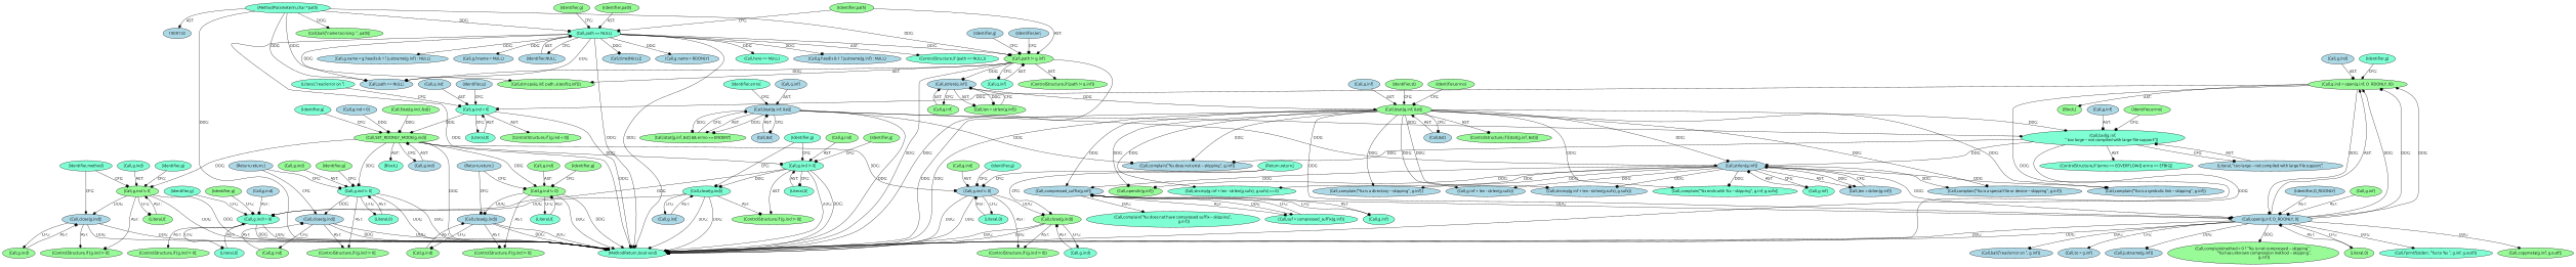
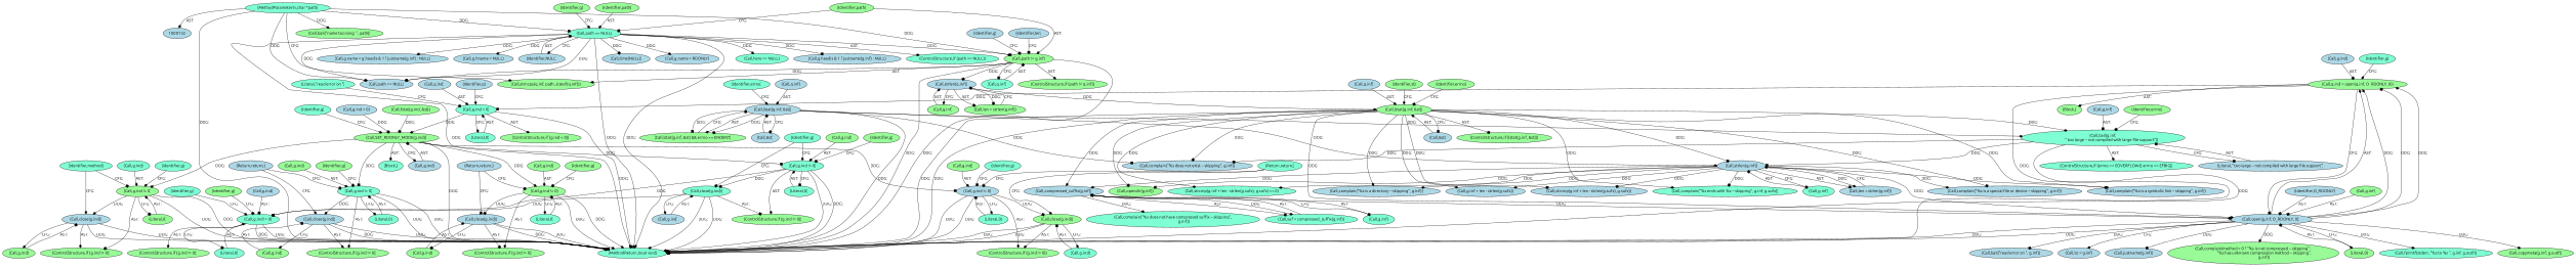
  digraph {
    fontname=Ubuntu
    node [fillcolor=palegreen fontname=Ubuntu style=filled]
    edge [arrowhead=diamond fontname=Ubuntu]
    n1 [label="(Call,g.ind = open(g.inf, O_RDONLY, 0))"]
    n2 [fillcolor=lightblue label="(Call,open(g.inf, O_RDONLY, 0))"]
    n3 [fillcolor=aquamarine label="(Call,g.ind < 0)"]
    n4 [fillcolor=aquamarine label="(MethodReturn,local void)"]
    n5 [label="(Block,)"]
    n6 [label="(Call,complain(method < 0 ? \"%s is not compressed -- skipping\" :\n                         \"%s has unknown compression method -- skipping\",\n                         g.inf))"]
    n7 [fillcolor=aquamarine label="(Call,fprintf(stderr, \"%s to %s \", g.inf, g.outf))"]
    n8 [label="(Call,copymeta(g.inf, g.outf))"]
    n9 [label="(Literal,0)"]
    n10 [fillcolor=lightblue label="(Call,bail(\"read error on \", g.inf))"]
    n11 [fillcolor=lightblue label="(Call,to = g.inf)"]
    n12 [fillcolor=lightblue label="(Call,justname(g.inf))"]
    n13 [label="(Call,SET_RDONLY_MODE(g.ind))"]
    n14 [fillcolor=aquamarine label="(Literal,0)"]
    n15 [label="(ControlStructure,if (g.ind < 0))"]
    n16 [fillcolor=lightblue label="(Call,strlen(g.inf))"]
    n17 [fillcolor=lightblue label="(Call,compressed_suffix(g.inf))"]
    n18 [fillcolor=aquamarine label="(Call,complain(\"%s ends with %s -- skipping\", g.inf, g.sufx))"]
    n19 [label="(Call,opendir(g.inf))"]
    n20 [fillcolor=lightblue label="(Call,complain(\"%s is a directory -- skipping\", g.inf))"]
    n21 [fillcolor=aquamarine label="(Call,g.inf)"]
    n22 [fillcolor=lightblue label="(Call,g.inf + len - strlen(g.sufx))"]
    n23 [fillcolor=lightblue label="(Call,len = strlen(g.inf))"]
    n24 [fillcolor=lightblue label="(Call,strcmp(g.inf + len - strlen(g.sufx), g.sufx))"]
    n25 [fillcolor=lightblue label="(Call,complain(\"%s is a special file or device -- skipping\", g.inf))"]
    n26 [fillcolor=lightblue label="(Call,complain(\"%s is a symbolic link -- skipping\", g.inf))"]
    n27 [fillcolor=aquamarine label="(Call,strcmp(g.inf + len - strlen(g.sufx), g.sufx) == 0)"]
    n28 [fillcolor=aquamarine label="(Call,complain(\"%s does not have compressed suffix -- skipping\",\n                         g.inf))"]
    n29 [fillcolor=aquamarine label="(Call,suf = compressed_suffix(g.inf))"]
    n30 [fillcolor=aquamarine label="(Call,g.inf)"]
    n31 [fillcolor=aquamarine label="(Call,bail(g.inf,\n                    \" too large -- not compiled with large file support\"))"]
    n32 [fillcolor=lightblue label="(Literal,\" too large -- not compiled with large file support\")"]
    n33 [fillcolor=aquamarine label="(ControlStructure,if (errno == EOVERFLOW || errno == EFBIG))"]
    n34 [fillcolor=lightblue label="(Call,complain(\"%s does not exist -- skipping\", g.inf))"]
    n35 [fillcolor=lightblue label="(Call,lstat(g.inf, &st))"]
    n36 [fillcolor=lightblue label="(Call,&st)"]
    n37 [label="(Call,lstat(g.inf, &st) && errno == ENOENT)"]
    n38 [label="(Call,lstat(g.inf, &st))"]
    n39 [fillcolor=lightblue label="(Call,&st)"]
    n40 [label="(ControlStructure,if (lstat(g.inf, &st)))"]
    n41 [fillcolor=lightblue label="(Call,strlen(g.inf))"]
    n42 [label="(Call,g.inf)"]
    n43 [label="(Call,len = strlen(g.inf))"]
    n44 [label="(Call,path != g.inf)"]
    n45 [fillcolor=aquamarine label="(Call,g.inf)"]
    n46 [fillcolor=lightblue label="(Call,path == NULL)"]
    n47 [label="(ControlStructure,if (path != g.inf))"]
    n48 [label="(Call,strncpy(g.inf, path, sizeof(g.inf)))"]
    n49 [fillcolor=aquamarine label="(Call,path == NULL)"]
    n50 [fillcolor=aquamarine label="(ControlStructure,if (path == NULL))"]
    n51 [fillcolor=lightblue label="(Call,g.name = g.headis & 1 ? justname(g.inf) : NULL)"]
    n52 [fillcolor=lightblue label="(Call,g.hname = NULL)"]
    n53 [fillcolor=lightblue label="(Identifier,NULL)"]
    n54 [fillcolor=lightblue label="(Call,time(NULL))"]
    n55 [fillcolor=lightblue label="(Call,g.name = RDONLY)"]
    n56 [fillcolor=aquamarine label="(Call,here == NULL)"]
    n57 [fillcolor=lightblue label="(Call,g.headis & 1 ? justname(g.inf) : NULL)"]
    n58 [fillcolor=aquamarine label="(MethodParameterIn,char *path)"]
    n59 [label="(Call,bail(\"name too long: \", path))"]
    1000132 [fillcolor=lightblue]
    n61 [label="(Call,g.ind != 0)"]
    n62 [fillcolor=aquamarine label="(Call,g.ind != 0)"]
    n63 [label="(Call,g.ind != 0)"]
    n64 [fillcolor=lightblue label="(Call,g.ind != 0)"]
    n65 [fillcolor=aquamarine label="(Call,g.ind != 0)"]
    n66 [fillcolor=lightblue label="(Call,g.ind)"]
    n67 [fillcolor=aquamarine label="(Block,)"]
    n68 [fillcolor=lightblue label="(Call,close(g.ind))"]
    n69 [label="(ControlStructure,if (g.ind != 0))"]
    n70 [label="(Literal,0)"]
    n71 [fillcolor=lightblue label="(Call,close(g.ind))"]
    n72 [fillcolor=aquamarine label="(Literal,0)"]
    n73 [label="(ControlStructure,if (g.ind != 0))"]
    n74 [fillcolor=lightblue label="(Call,close(g.ind))"]
    n75 [fillcolor=aquamarine label="(Literal,0)"]
    n76 [label="(ControlStructure,if (g.ind != 0))"]
    n77 [label="(Call,close(g.ind))"]
    n78 [label="(ControlStructure,if (g.ind != 0))"]
    n79 [fillcolor=aquamarine label="(Literal,0)"]
    n80 [fillcolor=aquamarine label="(Call,close(g.ind))"]
    n81 [fillcolor=aquamarine label="(Call,g.ind != 0)"]
    n82 [label="(ControlStructure,if (g.ind != 0))"]
    n83 [fillcolor=aquamarine label="(Literal,0)"]
    n84 [label="(Call,g.ind)"]
    n85 [label="(Call,g.ind)"]
    n86 [label="(Call,g.ind)"]
    n87 [fillcolor=aquamarine label="(Call,g.ind)"]
    n88 [fillcolor=lightblue label="(Call,g.ind)"]
    n89 [fillcolor=aquamarine label="(Literal,0)"]
    n90 [label="(ControlStructure,if (g.ind != 0))"]
    n91 [label="(Identifier,errno)"]
    n92 [label="(Call,g.ind)"]
    n93 [label="(Identifier,g)"]
    n94 [fillcolor=aquamarine label="(Literal,\"read error on \")"]
    n95 [fillcolor=lightblue label="(Identifier,O_RDONLY)"]
    n96 [fillcolor=lightblue label="(Call,g.inf)"]
    n97 [label="(Call,g.ind)"]
    n98 [fillcolor=aquamarine label="(Identifier,g)"]
    n99 [fillcolor=lightblue label="(Return,return;)"]
    n100 [fillcolor=aquamarine label="(Identifier,errno)"]
    n101 [label="(Identifier,path)"]
    n102 [label="(Identifier,st)"]
    n103 [fillcolor=lightblue label="(Call,g.ind)"]
    n104 [fillcolor=aquamarine label="(Identifier,g)"]
    n105 [fillcolor=lightblue label="(Call,g.ind = 0)"]
    n106 [label="(Call,fstat(g.ind, &st))"]
    n107 [fillcolor=lightblue label="(Identifier,g)"]
    n108 [fillcolor=lightblue label="(Identifier,g)"]
    n109 [label="(Call,g.ind)"]
    n110 [label="(Identifier,g)"]
    n111 [fillcolor=aquamarine label="(Identifier,g)"]
    n112 [label="(Identifier,path)"]
    n113 [fillcolor=aquamarine label="(Identifier,g)"]
    n114 [label="(Call,g.inf)"]
    n115 [fillcolor=lightblue label="(Call,g.inf)"]
    n116 [fillcolor=lightblue label="(Call,g.inf)"]
    n117 [fillcolor=lightblue label="(Call,g.ind)"]
    n118 [fillcolor=aquamarine label="(Identifier,g)"]
    n119 [fillcolor=lightblue label="(Identifier,len)"]
    n120 [label="(Call,g.ind)"]
    n121 [fillcolor=aquamarine label="(Identifier,g)"]
    n122 [label="(Identifier,g)"]
    n123 [label="(Identifier,errno)"]
    n124 [label="(Identifier,g)"]
    n125 [label="(Identifier,g)"]
    n126 [fillcolor=aquamarine label="(Call,g.ind)"]
    n127 [fillcolor=aquamarine label="(Return,return;)"]
    n128 [fillcolor=aquamarine label="(Identifier,method)"]
    n129 [fillcolor=lightblue label="(Return,return;)"]
    n130 [fillcolor=lightblue label="(Call,g.ind)"]
-   n1 -> n2 [arrowhead=box label="DDG: "]
+   n1 -> n2 [arrowhead=box label="CFG: "]
    n1 -> n3 [arrowhead=box label="DDG: "]
    n1 -> n4 [arrowhead=box label="DDG: "]
    n1 -> n5 [label="AST: "]
    n2 -> n1 [label="AST: "]
    n2 -> n1 [label="DDG: "]
    n2 -> n1 [arrowhead=box label="DDG: "]
    n2 -> n1 [label="DDG: "]
    n2 -> n4 [arrowhead=box label="DDG: "]
    n2 -> n4 [arrowhead=box label="DDG: "]
    n2 -> n6 [label="DDG: "]
    n2 -> n7 [label="DDG: "]
    n2 -> n8 [label="DDG: "]
    n2 -> n9 [label="CFG: "]
    n2 -> n10 [arrowhead=box label="DDG: "]
    n2 -> n11 [label="CFG: "]
    n2 -> n12 [arrowhead=box label="DDG: "]
    n3 -> n4 [arrowhead=box label="DDG: "]
    n3 -> n13 [label="DDG: "]
    n3 -> n14 [label="CFG: "]
    n3 -> n15 [label="AST: "]
    n9 -> n2 [arrowhead=box label="AST: "]
    n13 -> n4 [label="DDG: "]
    n13 -> n61 [label="DDG: "]
    n13 -> n62 [arrowhead=box label="DDG: "]
    n13 -> n63 [label="DDG: "]
    n13 -> n64 [arrowhead=box label="DDG: "]
    n13 -> n65 [arrowhead=box label="DDG: "]
    n13 -> n66 [label="CFG: "]
    n13 -> n67 [label="AST: "]
    n14 -> n3 [label="AST: "]
    n16 -> n2 [label="DDG: "]
    n16 -> n17 [label="DDG: "]
    n16 -> n18 [arrowhead=box label="DDG: "]
    n16 -> n19 [arrowhead=box label="DDG: "]
    n16 -> n20 [label="DDG: "]
    n16 -> n21 [arrowhead=box label="CFG: "]
    n16 -> n22 [label="DDG: "]
    n16 -> n23 [arrowhead=box label="AST: "]
    n16 -> n23 [label="DDG: "]
    n16 -> n24 [arrowhead=box label="DDG: "]
    n16 -> n25 [label="DDG: "]
    n16 -> n26 [arrowhead=box label="DDG: "]
    n16 -> n27 [label="DDG: "]
    n17 -> n2 [label="DDG: "]
    n17 -> n28 [label="DDG: "]
    n17 -> n29 [arrowhead=box label="AST: "]
    n17 -> n29 [label="DDG: "]
    n17 -> n30 [arrowhead=box label="CFG: "]
    n21 -> n16 [arrowhead=box label="AST: "]
    n23 -> n16 [arrowhead=box label="CFG: "]
-   n29 -> n17 [arrowhead=box label="CFG: "]
+   n29 -> n17 [arrowhead=box label="AST: "]
    n30 -> n17 [arrowhead=box label="AST: "]
    n31 -> n4 [label="DDG: "]
    n31 -> n16 [arrowhead=box label="DDG: "]
    n31 -> n32 [arrowhead=box label="CFG: "]
    n31 -> n33 [label="AST: "]
    n31 -> n34 [arrowhead=box label="DDG: "]
    n32 -> n31 [arrowhead=box label="AST: "]
    n35 -> n4 [arrowhead=box label="DDG: "]
    n35 -> n16 [label="DDG: "]
    n35 -> n31 [label="DDG: "]
    n35 -> n34 [arrowhead=box label="DDG: "]
    n35 -> n36 [arrowhead=box label="CFG: "]
    n35 -> n37 [label="AST: "]
    n35 -> n37 [arrowhead=box label="DDG: "]
    n35 -> n37 [arrowhead=box label="DDG: "]
    n36 -> n35 [arrowhead=box label="AST: "]
    n37 -> n35 [arrowhead=box label="CFG: "]
    n38 -> n2 [arrowhead=box label="DDG: "]
    n38 -> n4 [arrowhead=box label="DDG: "]
    n38 -> n4 [arrowhead=box label="DDG: "]
    n38 -> n16 [arrowhead=box label="DDG: "]
    n38 -> n17 [label="DDG: "]
    n38 -> n18 [label="DDG: "]
    n38 -> n19 [arrowhead=box label="DDG: "]
    n38 -> n20 [label="DDG: "]
    n38 -> n22 [label="DDG: "]
    n38 -> n24 [arrowhead=box label="DDG: "]
    n38 -> n25 [arrowhead=box label="DDG: "]
    n38 -> n26 [label="DDG: "]
    n38 -> n27 [label="DDG: "]
    n38 -> n31 [label="DDG: "]
    n38 -> n34 [arrowhead=box label="DDG: "]
    n38 -> n39 [arrowhead=box label="CFG: "]
    n38 -> n40 [arrowhead=box label="AST: "]
    n39 -> n38 [label="AST: "]
    n41 -> n38 [label="DDG: "]
    n41 -> n42 [label="CFG: "]
    n41 -> n43 [arrowhead=box label="AST: "]
    n41 -> n43 [arrowhead=box label="DDG: "]
    n42 -> n41 [label="AST: "]
    n43 -> n41 [arrowhead=box label="CFG: "]
    n44 -> n4 [arrowhead=box label="DDG: "]
    n44 -> n4 [arrowhead=box label="DDG: "]
    n44 -> n41 [arrowhead=box label="DDG: "]
    n44 -> n45 [arrowhead=box label="CFG: "]
    n44 -> n46 [label="DDG: "]
    n44 -> n47 [label="AST: "]
    n44 -> n48 [label="AST: "]
    n45 -> n44 [arrowhead=box label="AST: "]
    n49 -> n4 [label="DDG: "]
    n49 -> n4 [arrowhead=box label="DDG: "]
    n49 -> n4 [label="DDG: "]
    n49 -> n44 [arrowhead=box label="DDG: "]
    n49 -> n46 [arrowhead=box label="DDG: "]
    n49 -> n46 [label="DDG: "]
    n49 -> n50 [label="AST: "]
    n49 -> n51 [label="DDG: "]
    n49 -> n52 [label="DDG: "]
    n49 -> n53 [label="CFG: "]
    n49 -> n54 [arrowhead=box label="DDG: "]
    n49 -> n55 [label="DDG: "]
    n49 -> n56 [label="DDG: "]
    n49 -> n57 [arrowhead=box label="DDG: "]
    n53 -> n49 [arrowhead=box label="AST: "]
    n58 -> n4 [label="DDG: "]
    n58 -> n44 [label="DDG: "]
    n58 -> n46 [label="DDG: "]
-   n58 -> n48 [label="DDG: "]
+   n58 -> n48 [label="CFG: "]
    n58 -> n49 [arrowhead=box label="DDG: "]
    n58 -> n59 [label="DDG: "]
    n58 -> 1000132 [label="AST: "]
    n61 -> n4 [arrowhead=box label="DDG: "]
    n61 -> n4 [arrowhead=box label="DDG: "]
    n61 -> n68 [label="DDG: "]
    n61 -> n69 [arrowhead=box label="AST: "]
    n61 -> n70 [arrowhead=box label="CFG: "]
    n62 -> n4 [label="DDG: "]
    n62 -> n4 [arrowhead=box label="DDG: "]
    n62 -> n71 [label="DDG: "]
    n62 -> n72 [label="CFG: "]
    n62 -> n73 [label="AST: "]
    n63 -> n4 [label="DDG: "]
    n63 -> n4 [label="DDG: "]
    n63 -> n74 [arrowhead=box label="DDG: "]
    n63 -> n75 [label="CFG: "]
    n63 -> n76 [label="AST: "]
    n64 -> n4 [arrowhead=box label="DDG: "]
    n64 -> n4 [arrowhead=box label="DDG: "]
    n64 -> n77 [arrowhead=box label="DDG: "]
    n64 -> n78 [label="AST: "]
    n64 -> n79 [label="CFG: "]
    n65 -> n4 [label="DDG: "]
    n65 -> n4 [label="DDG: "]
    n65 -> n80 [arrowhead=box label="DDG: "]
    n65 -> n81 [arrowhead=box label="DDG: "]
    n65 -> n82 [label="AST: "]
    n65 -> n83 [arrowhead=box label="CFG: "]
    n66 -> n13 [arrowhead=box label="AST: "]
    n68 -> n4 [label="DDG: "]
    n68 -> n4 [arrowhead=box label="DDG: "]
    n68 -> n69 [label="AST: "]
    n68 -> n84 [label="CFG: "]
    n70 -> n61 [label="AST: "]
    n71 -> n4 [label="DDG: "]
    n71 -> n4 [label="DDG: "]
    n71 -> n73 [label="AST: "]
    n71 -> n85 [label="CFG: "]
    n72 -> n62 [label="AST: "]
    n74 -> n4 [arrowhead=box label="DDG: "]
    n74 -> n4 [label="DDG: "]
    n74 -> n76 [arrowhead=box label="AST: "]
    n74 -> n86 [arrowhead=box label="CFG: "]
    n75 -> n63 [arrowhead=box label="AST: "]
    n77 -> n4 [arrowhead=box label="DDG: "]
    n77 -> n4 [label="DDG: "]
    n77 -> n78 [label="AST: "]
    n77 -> n87 [label="CFG: "]
    n79 -> n64 [arrowhead=box label="AST: "]
    n80 -> n4 [label="DDG: "]
    n80 -> n4 [label="DDG: "]
    n80 -> n81 [arrowhead=box label="DDG: "]
    n80 -> n82 [arrowhead=box label="AST: "]
    n80 -> n88 [label="CFG: "]
    n81 -> n4 [arrowhead=box label="DDG: "]
    n81 -> n4 [arrowhead=box label="DDG: "]
    n81 -> n89 [arrowhead=box label="CFG: "]
    n81 -> n90 [label="AST: "]
    n83 -> n65 [label="AST: "]
    n84 -> n68 [arrowhead=box label="AST: "]
    n85 -> n71 [arrowhead=box label="AST: "]
    n86 -> n74 [label="AST: "]
    n87 -> n77 [arrowhead=box label="AST: "]
    n88 -> n80 [label="AST: "]
    n89 -> n81 [label="AST: "]
    n91 -> n31 [arrowhead=box label="CFG: "]
    n92 -> n64 [label="AST: "]
    n93 -> n65 [arrowhead=box label="CFG: "]
    n94 -> n3 [arrowhead=box label="CFG: "]
    n95 -> n2 [arrowhead=box label="AST: "]
    n96 -> n38 [label="AST: "]
    n97 -> n63 [label="AST: "]
    n98 -> n81 [label="CFG: "]
    n99 -> n63 [arrowhead=box label="CFG: "]
    n99 -> n74 [arrowhead=box label="CFG: "]
    n100 -> n35 [label="CFG: "]
    n101 -> n49 [label="AST: "]
    n102 -> n38 [label="CFG: "]
    n103 -> n1 [arrowhead=box label="AST: "]
    n104 -> n65 [label="CFG: "]
    n104 -> n80 [arrowhead=box label="CFG: "]
    n105 -> n13 [arrowhead=box label="DDG: "]
    n106 -> n13 [arrowhead=box label="DDG: "]
    n107 -> n44 [arrowhead=box label="CFG: "]
    n108 -> n3 [label="CFG: "]
    n109 -> n65 [label="AST: "]
    n110 -> n81 [arrowhead=box label="CFG: "]
    n111 -> n13 [label="CFG: "]
    n112 -> n44 [label="AST: "]
    n112 -> n49 [arrowhead=box label="CFG: "]
    n113 -> n61 [label="CFG: "]
    n114 -> n2 [arrowhead=box label="AST: "]
    n115 -> n35 [label="AST: "]
    n116 -> n31 [arrowhead=box label="AST: "]
    n117 -> n81 [arrowhead=box label="AST: "]
    n118 -> n64 [arrowhead=box label="CFG: "]
    n119 -> n44 [arrowhead=box label="CFG: "]
    n120 -> n62 [label="AST: "]
    n121 -> n1 [label="CFG: "]
    n122 -> n63 [arrowhead=box label="CFG: "]
    n123 -> n38 [arrowhead=box label="CFG: "]
    n124 -> n49 [label="CFG: "]
    n125 -> n62 [arrowhead=box label="CFG: "]
    n126 -> n61 [label="AST: "]
    n127 -> n64 [arrowhead=box label="CFG: "]
    n127 -> n77 [label="CFG: "]
    n128 -> n61 [arrowhead=box label="CFG: "]
    n128 -> n68 [label="CFG: "]
    n129 -> n62 [arrowhead=box label="CFG: "]
    n129 -> n71 [label="CFG: "]
    n130 -> n3 [label="AST: "]
  }
